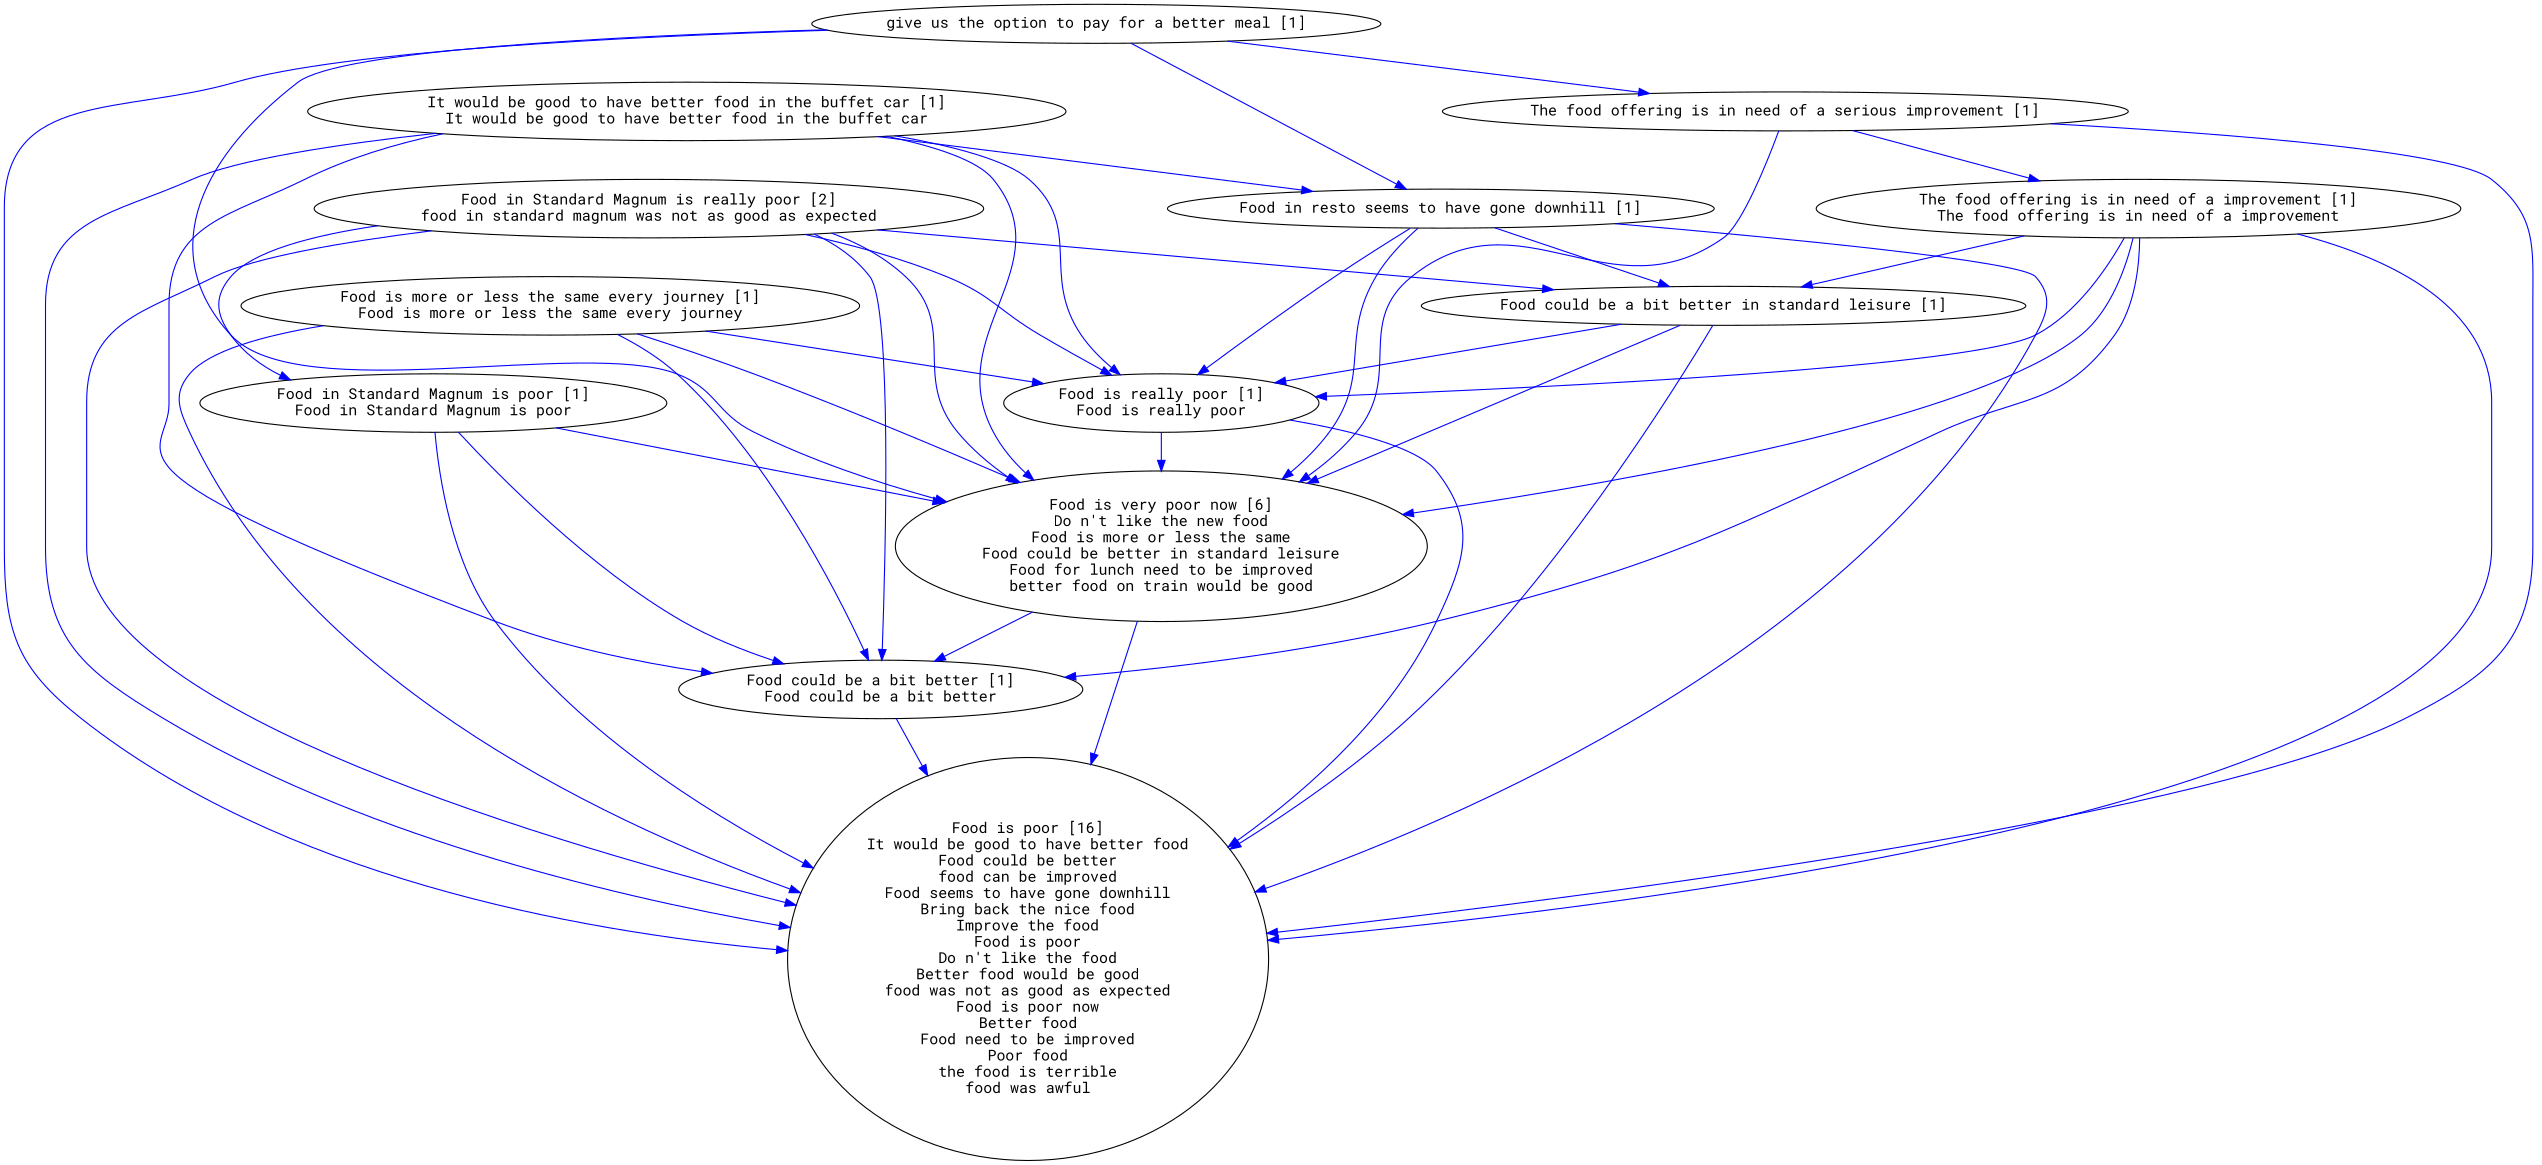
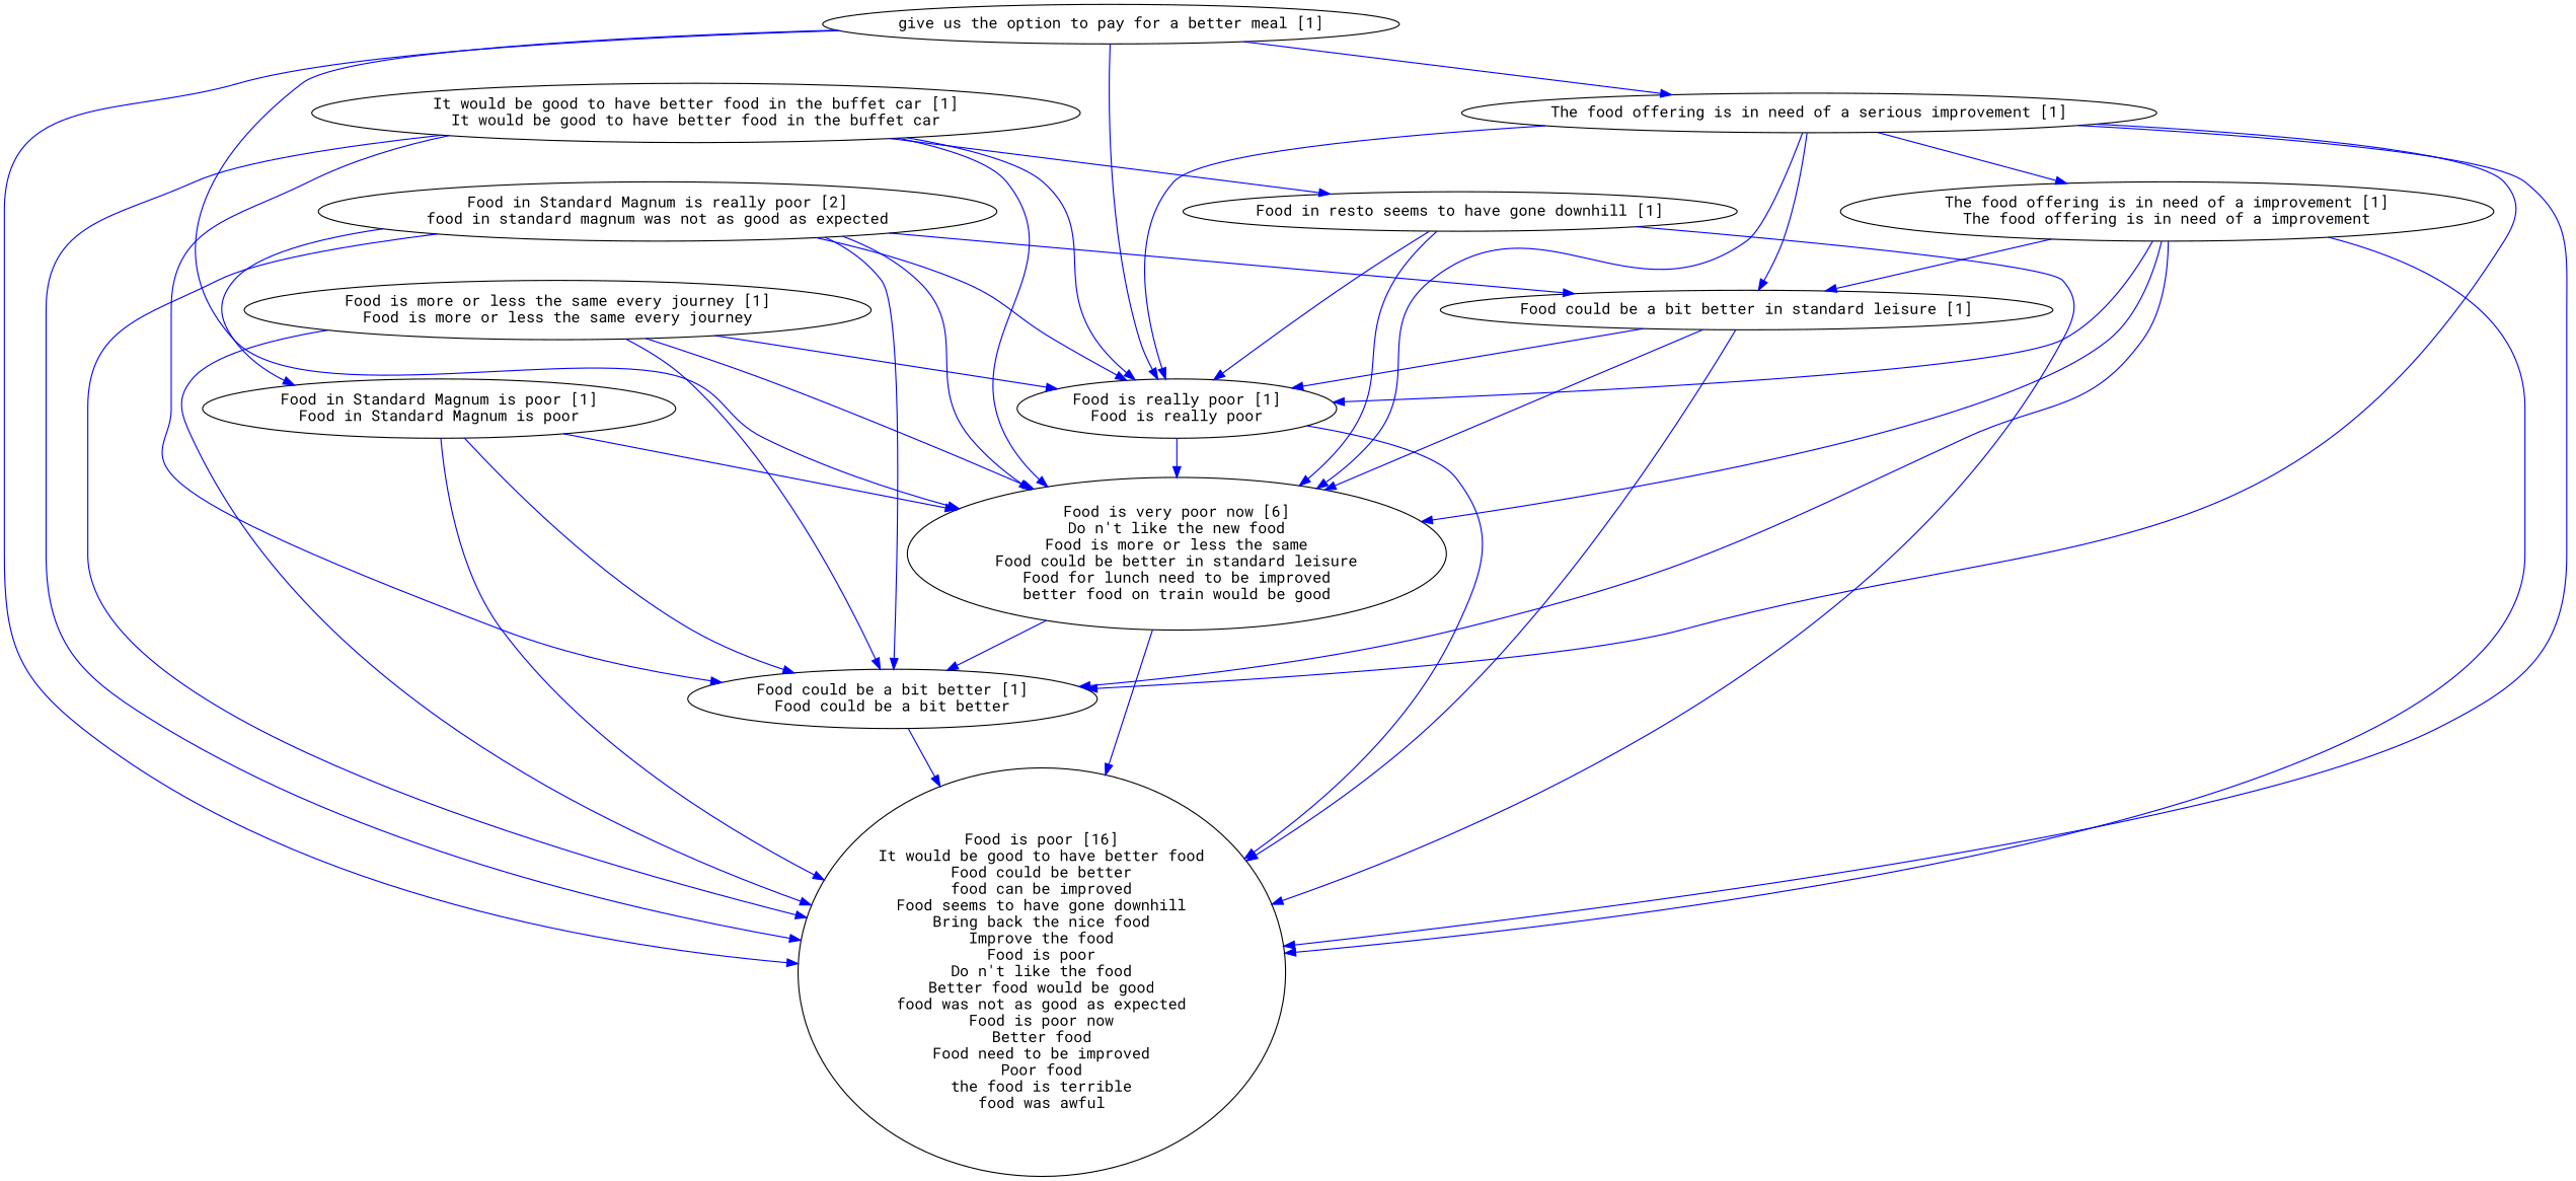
  digraph {
    fontname="Roboto Mono"
    node [fontname="Roboto Mono"]
    edge [color=blue fontname="Roboto Mono"]
    "Food in Standard Magnum is really poor [2]\nfood in standard magnum was not as good as expected"
    "Food is very poor now [6]\nDo n't like the new food\nFood is more or less the same\nFood could be better in standard leisure\nFood for lunch need to be improved\nbetter food on train would be good"
    "Food is poor [16]\nIt would be good to have better food\nFood could be better\nfood can be improved\nFood seems to have gone downhill\nBring back the nice food\nImprove the food\nFood is poor\nDo n't like the food\nBetter food would be good\nfood was not as good as expected\nFood is poor now\nBetter food\nFood need to be improved\nPoor food\nthe food is terrible\nfood was awful"
    "Food could be a bit better in standard leisure [1]"
    "Food could be a bit better [1]\nFood could be a bit better"
    "Food in Standard Magnum is poor [1]\nFood in Standard Magnum is poor"
    "Food is really poor [1]\nFood is really poor"
    "Food in resto seems to have gone downhill [1]"
    "Food is more or less the same every journey [1]\nFood is more or less the same every journey"
    "It would be good to have better food in the buffet car [1]\nIt would be good to have better food in the buffet car"
    "The food offering is in need of a serious improvement [1]"
    "The food offering is in need of a improvement [1]\nThe food offering is in need of a improvement"
    "give us the option to pay for a better meal [1]"
    "Food in Standard Magnum is really poor [2]\nfood in standard magnum was not as good as expected" -> "Food is very poor now [6]\nDo n't like the new food\nFood is more or less the same\nFood could be better in standard leisure\nFood for lunch need to be improved\nbetter food on train would be good"
    "Food in Standard Magnum is really poor [2]\nfood in standard magnum was not as good as expected" -> "Food is poor [16]\nIt would be good to have better food\nFood could be better\nfood can be improved\nFood seems to have gone downhill\nBring back the nice food\nImprove the food\nFood is poor\nDo n't like the food\nBetter food would be good\nfood was not as good as expected\nFood is poor now\nBetter food\nFood need to be improved\nPoor food\nthe food is terrible\nfood was awful"
    "Food in Standard Magnum is really poor [2]\nfood in standard magnum was not as good as expected" -> "Food could be a bit better in standard leisure [1]"
    "Food in Standard Magnum is really poor [2]\nfood in standard magnum was not as good as expected" -> "Food could be a bit better [1]\nFood could be a bit better"
    "Food in Standard Magnum is really poor [2]\nfood in standard magnum was not as good as expected" -> "Food in Standard Magnum is poor [1]\nFood in Standard Magnum is poor"
    "Food in Standard Magnum is really poor [2]\nfood in standard magnum was not as good as expected" -> "Food is really poor [1]\nFood is really poor"
    "Food is very poor now [6]\nDo n't like the new food\nFood is more or less the same\nFood could be better in standard leisure\nFood for lunch need to be improved\nbetter food on train would be good" -> "Food is poor [16]\nIt would be good to have better food\nFood could be better\nfood can be improved\nFood seems to have gone downhill\nBring back the nice food\nImprove the food\nFood is poor\nDo n't like the food\nBetter food would be good\nfood was not as good as expected\nFood is poor now\nBetter food\nFood need to be improved\nPoor food\nthe food is terrible\nfood was awful"
    "Food is very poor now [6]\nDo n't like the new food\nFood is more or less the same\nFood could be better in standard leisure\nFood for lunch need to be improved\nbetter food on train would be good" -> "Food could be a bit better [1]\nFood could be a bit better"
    "Food could be a bit better in standard leisure [1]" -> "Food is very poor now [6]\nDo n't like the new food\nFood is more or less the same\nFood could be better in standard leisure\nFood for lunch need to be improved\nbetter food on train would be good"
    "Food could be a bit better in standard leisure [1]" -> "Food is poor [16]\nIt would be good to have better food\nFood could be better\nfood can be improved\nFood seems to have gone downhill\nBring back the nice food\nImprove the food\nFood is poor\nDo n't like the food\nBetter food would be good\nfood was not as good as expected\nFood is poor now\nBetter food\nFood need to be improved\nPoor food\nthe food is terrible\nfood was awful"
    "Food could be a bit better in standard leisure [1]" -> "Food is really poor [1]\nFood is really poor"
    "Food could be a bit better [1]\nFood could be a bit better" -> "Food is poor [16]\nIt would be good to have better food\nFood could be better\nfood can be improved\nFood seems to have gone downhill\nBring back the nice food\nImprove the food\nFood is poor\nDo n't like the food\nBetter food would be good\nfood was not as good as expected\nFood is poor now\nBetter food\nFood need to be improved\nPoor food\nthe food is terrible\nfood was awful"
    "Food in Standard Magnum is poor [1]\nFood in Standard Magnum is poor" -> "Food is very poor now [6]\nDo n't like the new food\nFood is more or less the same\nFood could be better in standard leisure\nFood for lunch need to be improved\nbetter food on train would be good"
    "Food in Standard Magnum is poor [1]\nFood in Standard Magnum is poor" -> "Food is poor [16]\nIt would be good to have better food\nFood could be better\nfood can be improved\nFood seems to have gone downhill\nBring back the nice food\nImprove the food\nFood is poor\nDo n't like the food\nBetter food would be good\nfood was not as good as expected\nFood is poor now\nBetter food\nFood need to be improved\nPoor food\nthe food is terrible\nfood was awful"
    "Food in Standard Magnum is poor [1]\nFood in Standard Magnum is poor" -> "Food could be a bit better [1]\nFood could be a bit better"
    "Food is really poor [1]\nFood is really poor" -> "Food is very poor now [6]\nDo n't like the new food\nFood is more or less the same\nFood could be better in standard leisure\nFood for lunch need to be improved\nbetter food on train would be good"
    "Food is really poor [1]\nFood is really poor" -> "Food is poor [16]\nIt would be good to have better food\nFood could be better\nfood can be improved\nFood seems to have gone downhill\nBring back the nice food\nImprove the food\nFood is poor\nDo n't like the food\nBetter food would be good\nfood was not as good as expected\nFood is poor now\nBetter food\nFood need to be improved\nPoor food\nthe food is terrible\nfood was awful"
    "Food in resto seems to have gone downhill [1]" -> "Food is very poor now [6]\nDo n't like the new food\nFood is more or less the same\nFood could be better in standard leisure\nFood for lunch need to be improved\nbetter food on train would be good"
    "Food in resto seems to have gone downhill [1]" -> "Food is poor [16]\nIt would be good to have better food\nFood could be better\nfood can be improved\nFood seems to have gone downhill\nBring back the nice food\nImprove the food\nFood is poor\nDo n't like the food\nBetter food would be good\nfood was not as good as expected\nFood is poor now\nBetter food\nFood need to be improved\nPoor food\nthe food is terrible\nfood was awful"
    "Food in resto seems to have gone downhill [1]" -> "Food is really poor [1]\nFood is really poor"
    "Food is more or less the same every journey [1]\nFood is more or less the same every journey" -> "Food is very poor now [6]\nDo n't like the new food\nFood is more or less the same\nFood could be better in standard leisure\nFood for lunch need to be improved\nbetter food on train would be good"
    "Food is more or less the same every journey [1]\nFood is more or less the same every journey" -> "Food is poor [16]\nIt would be good to have better food\nFood could be better\nfood can be improved\nFood seems to have gone downhill\nBring back the nice food\nImprove the food\nFood is poor\nDo n't like the food\nBetter food would be good\nfood was not as good as expected\nFood is poor now\nBetter food\nFood need to be improved\nPoor food\nthe food is terrible\nfood was awful"
    "Food is more or less the same every journey [1]\nFood is more or less the same every journey" -> "Food could be a bit better [1]\nFood could be a bit better"
    "Food is more or less the same every journey [1]\nFood is more or less the same every journey" -> "Food is really poor [1]\nFood is really poor"
    "It would be good to have better food in the buffet car [1]\nIt would be good to have better food in the buffet car" -> "Food is very poor now [6]\nDo n't like the new food\nFood is more or less the same\nFood could be better in standard leisure\nFood for lunch need to be improved\nbetter food on train would be good"
    "It would be good to have better food in the buffet car [1]\nIt would be good to have better food in the buffet car" -> "Food is poor [16]\nIt would be good to have better food\nFood could be better\nfood can be improved\nFood seems to have gone downhill\nBring back the nice food\nImprove the food\nFood is poor\nDo n't like the food\nBetter food would be good\nfood was not as good as expected\nFood is poor now\nBetter food\nFood need to be improved\nPoor food\nthe food is terrible\nfood was awful"
    "It would be good to have better food in the buffet car [1]\nIt would be good to have better food in the buffet car" -> "Food could be a bit better [1]\nFood could be a bit better"
    "It would be good to have better food in the buffet car [1]\nIt would be good to have better food in the buffet car" -> "Food is really poor [1]\nFood is really poor"
    "It would be good to have better food in the buffet car [1]\nIt would be good to have better food in the buffet car" -> "Food in resto seems to have gone downhill [1]"
    "The food offering is in need of a serious improvement [1]" -> "Food is very poor now [6]\nDo n't like the new food\nFood is more or less the same\nFood could be better in standard leisure\nFood for lunch need to be improved\nbetter food on train would be good"
    "The food offering is in need of a serious improvement [1]" -> "Food is poor [16]\nIt would be good to have better food\nFood could be better\nfood can be improved\nFood seems to have gone downhill\nBring back the nice food\nImprove the food\nFood is poor\nDo n't like the food\nBetter food would be good\nfood was not as good as expected\nFood is poor now\nBetter food\nFood need to be improved\nPoor food\nthe food is terrible\nfood was awful"
-   "Food in resto seems to have gone downhill [1]" -> "Food could be a bit better in standard leisure [1]"
+   "The food offering is in need of a serious improvement [1]" -> "Food could be a bit better in standard leisure [1]"
+   "The food offering is in need of a serious improvement [1]" -> "Food could be a bit better [1]\nFood could be a bit better"
+   "The food offering is in need of a serious improvement [1]" -> "Food is really poor [1]\nFood is really poor"
    "The food offering is in need of a serious improvement [1]" -> "The food offering is in need of a improvement [1]\nThe food offering is in need of a improvement"
    "The food offering is in need of a improvement [1]\nThe food offering is in need of a improvement" -> "Food is very poor now [6]\nDo n't like the new food\nFood is more or less the same\nFood could be better in standard leisure\nFood for lunch need to be improved\nbetter food on train would be good"
    "The food offering is in need of a improvement [1]\nThe food offering is in need of a improvement" -> "Food is poor [16]\nIt would be good to have better food\nFood could be better\nfood can be improved\nFood seems to have gone downhill\nBring back the nice food\nImprove the food\nFood is poor\nDo n't like the food\nBetter food would be good\nfood was not as good as expected\nFood is poor now\nBetter food\nFood need to be improved\nPoor food\nthe food is terrible\nfood was awful"
    "The food offering is in need of a improvement [1]\nThe food offering is in need of a improvement" -> "Food could be a bit better in standard leisure [1]"
    "The food offering is in need of a improvement [1]\nThe food offering is in need of a improvement" -> "Food could be a bit better [1]\nFood could be a bit better"
    "The food offering is in need of a improvement [1]\nThe food offering is in need of a improvement" -> "Food is really poor [1]\nFood is really poor"
    "give us the option to pay for a better meal [1]" -> "Food is very poor now [6]\nDo n't like the new food\nFood is more or less the same\nFood could be better in standard leisure\nFood for lunch need to be improved\nbetter food on train would be good"
    "give us the option to pay for a better meal [1]" -> "Food is poor [16]\nIt would be good to have better food\nFood could be better\nfood can be improved\nFood seems to have gone downhill\nBring back the nice food\nImprove the food\nFood is poor\nDo n't like the food\nBetter food would be good\nfood was not as good as expected\nFood is poor now\nBetter food\nFood need to be improved\nPoor food\nthe food is terrible\nfood was awful"
-   "give us the option to pay for a better meal [1]" -> "Food in resto seems to have gone downhill [1]"
+   "give us the option to pay for a better meal [1]" -> "Food is really poor [1]\nFood is really poor"
    "give us the option to pay for a better meal [1]" -> "The food offering is in need of a serious improvement [1]"
  }
